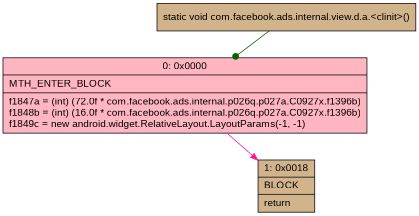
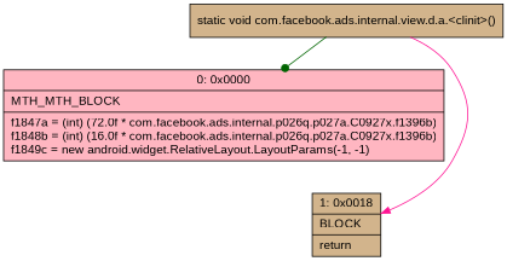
  digraph {
    fontname="Liberation Sans"
    node [fillcolor=tan fontname="Liberation Sans" shape=record style=filled]
    edge [fontname="Liberation Sans"]
-   n1 [fillcolor=lightpink label="{0\:\ 0x0000|MTH_ENTER_BLOCK\l|f1847a = (int) (72.0f * com.facebook.ads.internal.p026q.p027a.C0927x.f1396b)\lf1848b = (int) (16.0f * com.facebook.ads.internal.p026q.p027a.C0927x.f1396b)\lf1849c = new android.widget.RelativeLayout.LayoutParams(\-1, \-1)\l}"]
+   n1 [fillcolor=lightpink label="{0\:\ 0x0000|MTH_MTH_BLOCK\l|f1847a = (int) (72.0f * com.facebook.ads.internal.p026q.p027a.C0927x.f1396b)\lf1848b = (int) (16.0f * com.facebook.ads.internal.p026q.p027a.C0927x.f1396b)\lf1849c = new android.widget.RelativeLayout.LayoutParams(\-1, \-1)\l}"]
    n2 [label="{1\:\ 0x0018|BLOCK\l|return\l}"]
    n3 [label="{static void com.facebook.ads.internal.view.d.a.\<clinit\>() }"]
-   n1 -> n2 [arrowhead=normal color=deeppink]
+   n3 -> n2 [arrowhead=normal color=deeppink]
    n3 -> n1 [arrowhead=dot color=darkgreen]
  }
